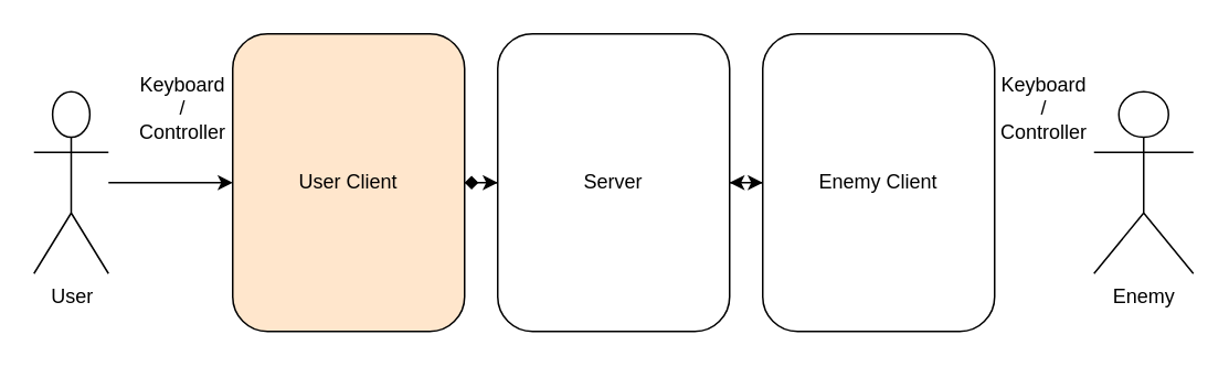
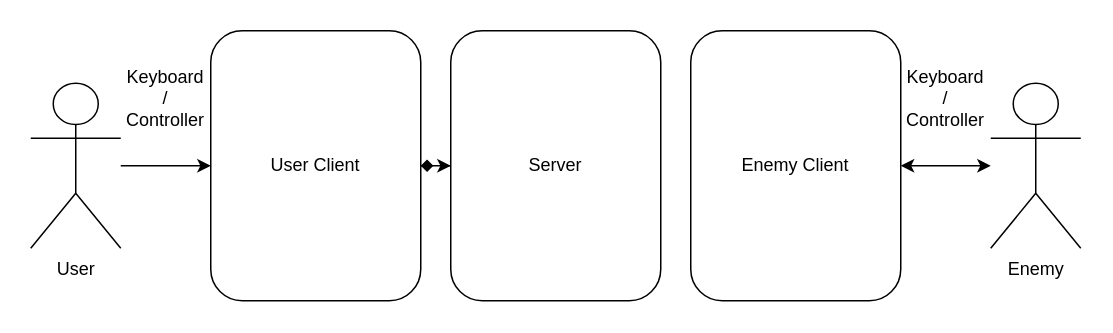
  <mxCell id="0" />
  <mxCell id="1" parent="0" />
- <mxCell id="2" value="User Client" style="rounded=1;whiteSpace=wrap;html=1;fillColor=#ffe6cc;" parent="1" vertex="1"><mxGeometry x="140" y="20" width="140" height="180" as="geometry" /></mxCell>
- <mxCell id="3" style="edgeStyle=orthogonalEdgeStyle;rounded=0;orthogonalLoop=1;jettySize=auto;html=1;entryX=1;entryY=0.5;entryDx=0;entryDy=0;startArrow=classic;startFill=1;" edge="1" parent="1" source="4" target="6"><mxGeometry relative="1" as="geometry" /></mxCell>
+ <mxCell id="2" value="User Client" style="rounded=1;whiteSpace=wrap;html=1;" parent="1" vertex="1"><mxGeometry x="140" y="20" width="140" height="180" as="geometry" /></mxCell>
+ <mxCell id="3" style="edgeStyle=orthogonalEdgeStyle;rounded=0;orthogonalLoop=1;jettySize=auto;html=1;startArrow=classic;startFill=1;" edge="1" parent="1" source="4" target="11"><mxGeometry relative="1" as="geometry" /></mxCell>
  <mxCell id="4" value="Enemy Client" style="rounded=1;whiteSpace=wrap;html=1;" parent="1" vertex="1"><mxGeometry x="460" y="20" width="140" height="180" as="geometry" /></mxCell>
  <mxCell id="5" value="" style="edgeStyle=orthogonalEdgeStyle;rounded=0;orthogonalLoop=1;jettySize=auto;html=1;startArrow=classic;startFill=1;endArrow=diamond;" edge="1" parent="1" source="6" target="2"><mxGeometry relative="1" as="geometry" /></mxCell>
  <mxCell id="6" value="Server" style="rounded=1;whiteSpace=wrap;html=1;" parent="1" vertex="1"><mxGeometry x="300" y="20" width="140" height="180" as="geometry" /></mxCell>
  <mxCell id="7" style="edgeStyle=orthogonalEdgeStyle;rounded=0;orthogonalLoop=1;jettySize=auto;html=1;" parent="1" source="8" target="2" edge="1"><mxGeometry relative="1" as="geometry" /></mxCell>
- <mxCell id="8" value="&lt;div&gt;User&lt;/div&gt;&lt;div&gt;&lt;br&gt;&lt;/div&gt;" style="shape=umlActor;verticalLabelPosition=bottom;verticalAlign=top;html=1;outlineConnect=0;" parent="1" vertex="1"><mxGeometry x="20" y="55" width="45" height="110" as="geometry" /></mxCell>
+ <mxCell id="8" value="&lt;div&gt;User&lt;/div&gt;&lt;div&gt;&lt;br&gt;&lt;/div&gt;" style="shape=umlActor;verticalLabelPosition=bottom;verticalAlign=top;html=1;outlineConnect=0;" parent="1" vertex="1"><mxGeometry x="20" y="55" width="60" height="110" as="geometry" /></mxCell>
  <mxCell id="9" value="Keyboard / Controller" style="text;html=1;align=center;verticalAlign=middle;whiteSpace=wrap;rounded=0;" parent="1" vertex="1"><mxGeometry x="600" y="50" width="60" height="30" as="geometry" /></mxCell>
  <mxCell id="10" value="Keyboard / Controller" style="text;html=1;align=center;verticalAlign=middle;whiteSpace=wrap;rounded=0;" parent="1" vertex="1"><mxGeometry x="80" y="50" width="60" height="30" as="geometry" /></mxCell>
  <mxCell id="11" value="&lt;div&gt;Enemy&lt;/div&gt;" style="shape=umlActor;verticalLabelPosition=bottom;verticalAlign=top;html=1;outlineConnect=0;" parent="1" vertex="1"><mxGeometry x="660" y="55" width="60" height="110" as="geometry" /></mxCell>
